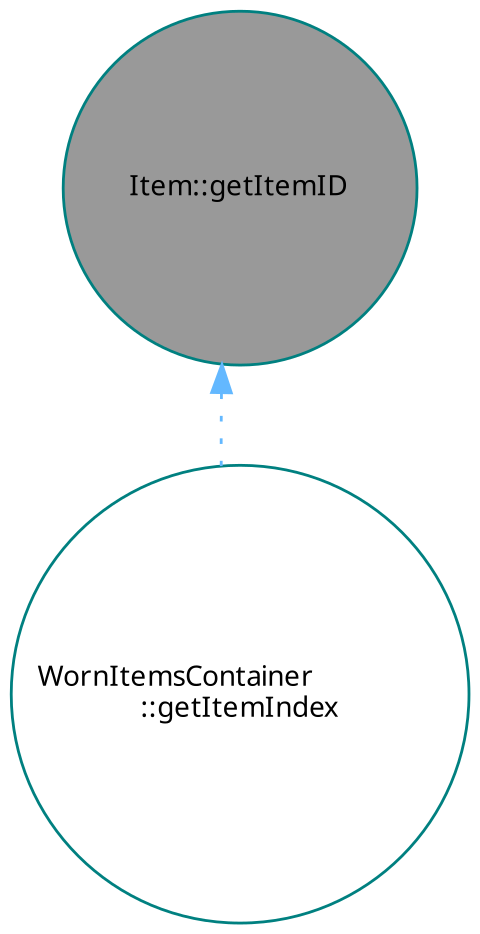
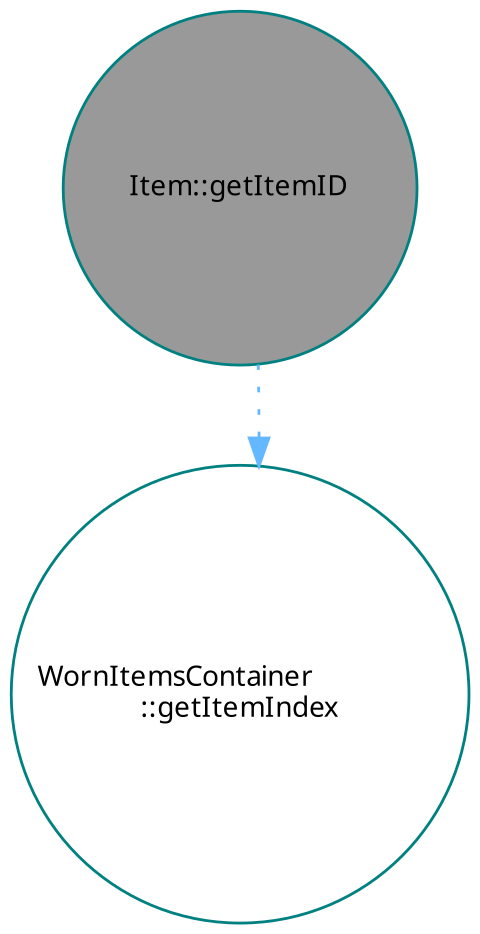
  digraph {
    rankdir=TB
    fontname="Noto Sans"
    node [color=teal fontname="Noto Sans" fontsize=10 shape=circle style=filled]
    n1 [fillcolor=grey60 fontcolor=black height=0.2 label="Item::getItemID" width=0.4]
    n2 [fillcolor=white height=0.2 label="WornItemsContainer\l::getItemIndex" width=0.4]
-   n1 -> n2 [color=steelblue1 dir=back fontname="Noto Sans" fontsize=10 labelfontname=Helvetica labelfontsize=10 style=dotted]
+   n2 -> n1 [color=steelblue1 dir=back fontname="Noto Sans" fontsize=10 labelfontname=Helvetica labelfontsize=10 style=dotted]
  }
